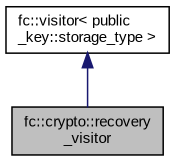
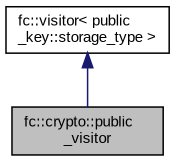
  digraph {
    fontname="Liberation Sans"
    node [color=black fontname="Liberation Sans" fontsize=10 shape=record style=filled]
-   n1 [fillcolor=grey75 fontcolor=black height=0.2 label="fc::crypto::recovery\l_visitor" width=0.4]
+   n1 [fillcolor=grey75 fontcolor=black height=0.2 label="fc::crypto::public\l_visitor" width=0.4]
    n2 [fillcolor=white height=0.2 label="fc::visitor\< public\l_key::storage_type \>" width=0.4]
    n2 -> n1 [color=midnightblue dir=back fontname="Liberation Sans" fontsize=10 labelfontname=Helvetica labelfontsize=10 style=solid]
  }
